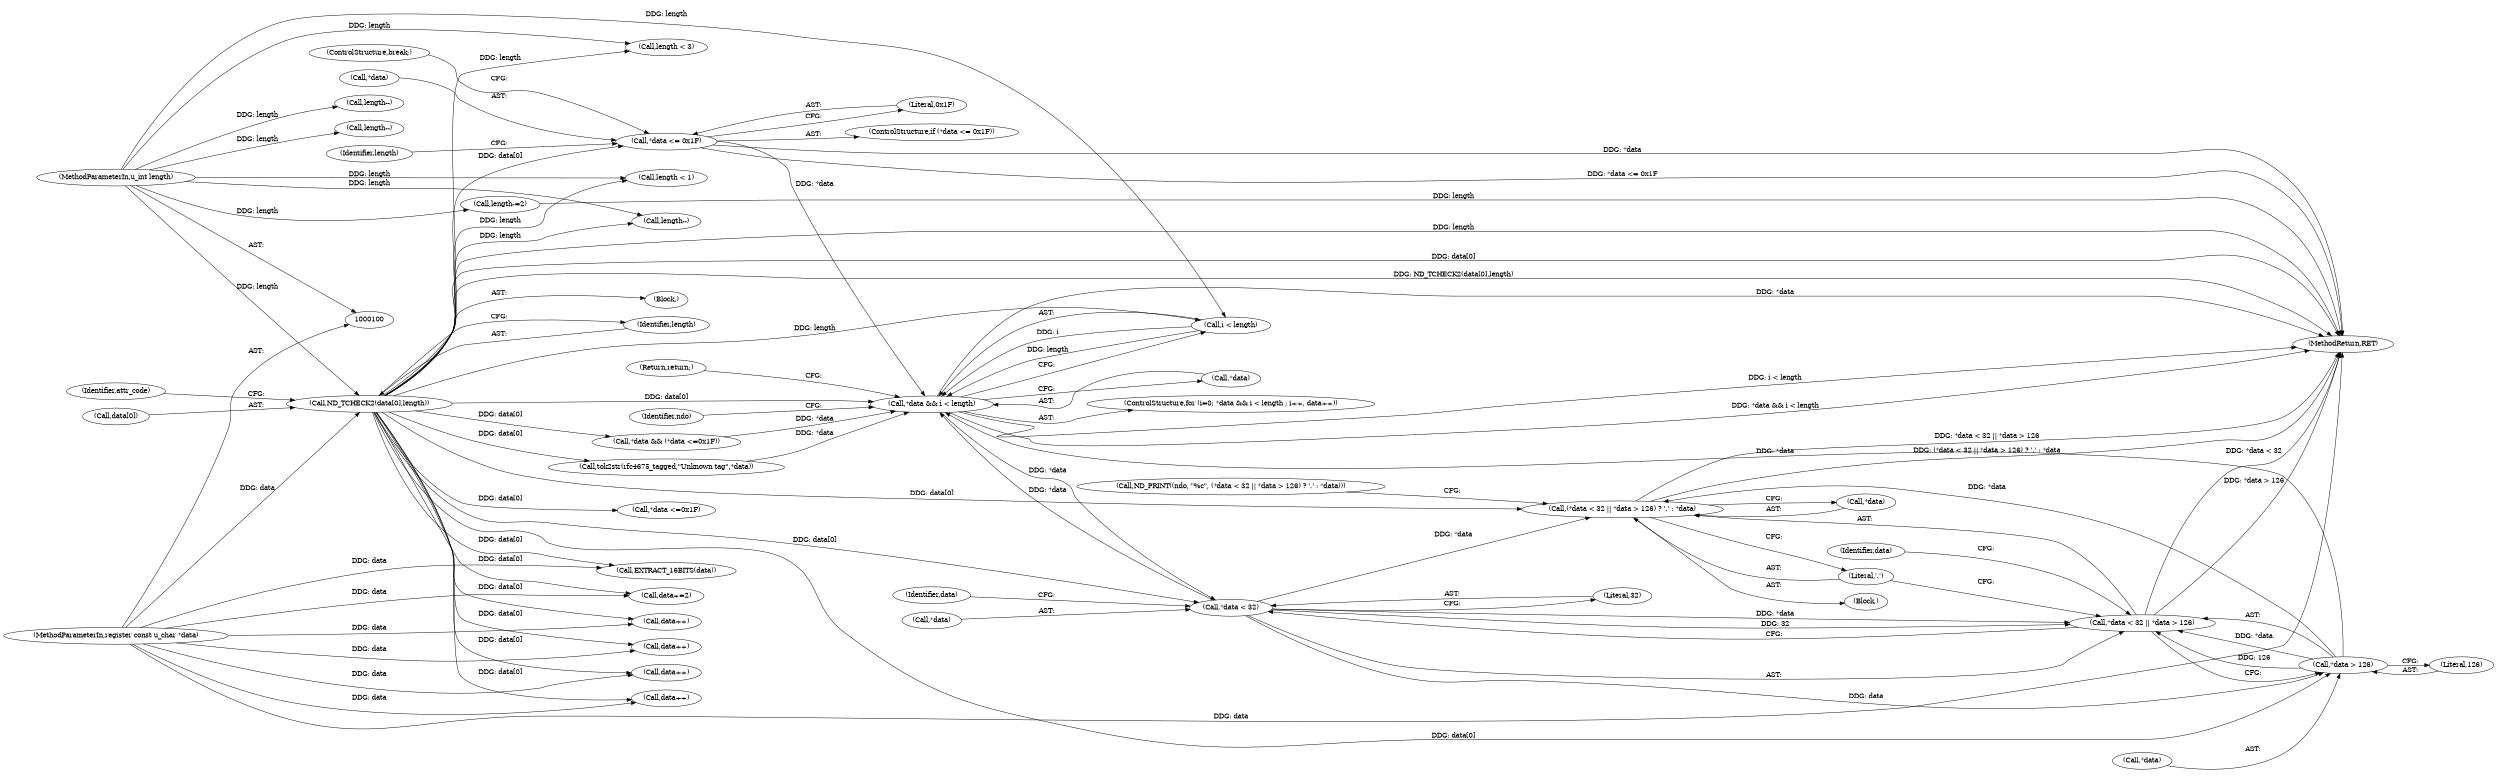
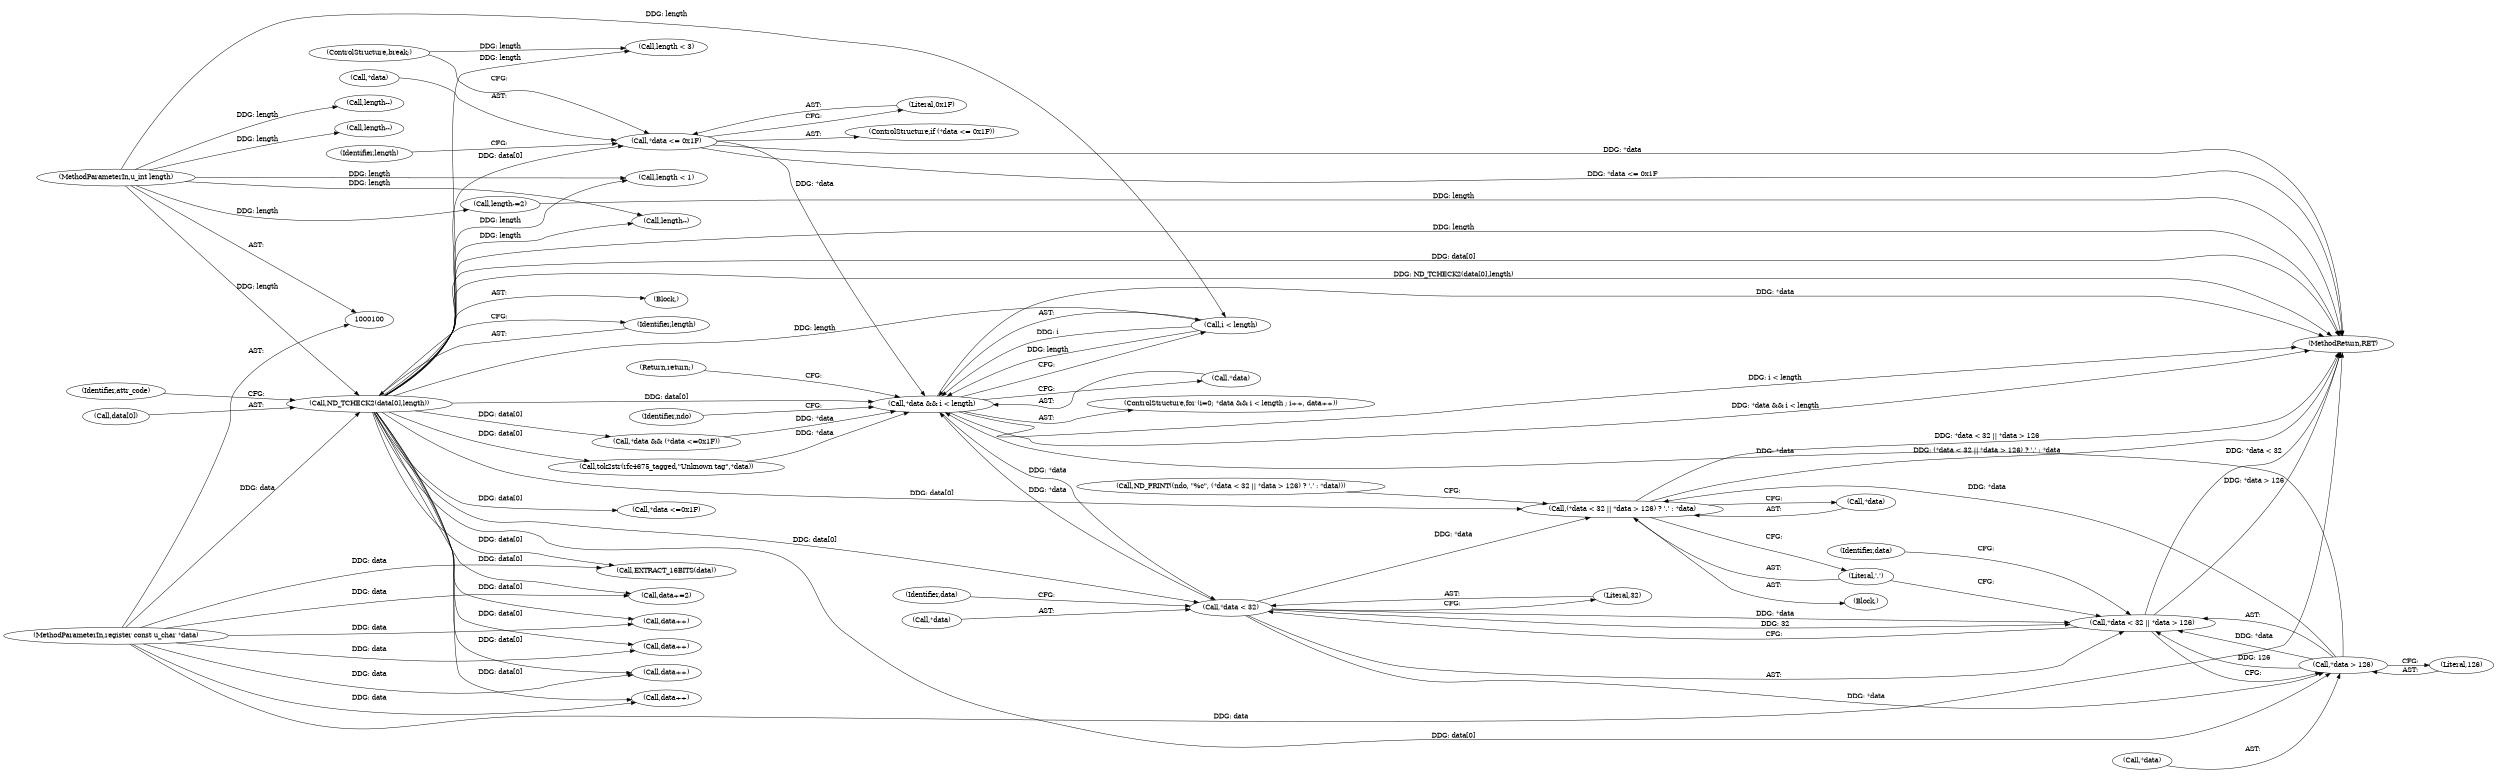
  digraph {
    rankdir=LR
    n1 [label="(Call,*data <= 0x1F)"]
    n2 [label="(Call,*data && i < length)"]
    n3 [label="(ControlStructure,if (*data <= 0x1F))"]
    n4 [label="(MethodReturn,RET)"]
    n5 [label="(Literal,0x1F)"]
    n6 [label="(Call,*data < 32)"]
    n7 [label="(Call,i < length)"]
    n8 [label="(Call,*data)"]
    n9 [label="(ControlStructure,for (i=0; *data && i < length ; i++, data++))"]
    n10 [label="(Call,ND_TCHECK2(data[0],length))"]
    n11 [label="(Call,(*data < 32 || *data > 126) ? '.' : *data)"]
    n12 [label="(Call,*data > 126)"]
    n13 [label="(Call,EXTRACT_16BITS(data))"]
    n14 [label="(Call,length < 1)"]
    n15 [label="(Call,data++)"]
    n16 [label="(Call,*data <=0x1F)"]
    n17 [label="(Block,)"]
    n18 [label="(Call,data++)"]
    n19 [label="(Call,*data && (*data <=0x1F))"]
    n20 [label="(Call,data++)"]
    n21 [label="(Identifier,length)"]
    n22 [label="(Call,data+=2)"]
    n23 [label="(Call,length < 3)"]
    n24 [label="(Call,length--)"]
    n25 [label="(Call,tok2str(rfc4675_tagged,\"Unknown tag\",*data))"]
    n26 [label="(Call,data++)"]
    n27 [label="(Call,*data < 32 || *data > 126)"]
    n28 [label="(Literal,32)"]
    n29 [label="(Block,)"]
    n30 [label="(Literal,'.')"]
    n31 [label="(Call,*data)"]
    n32 [label="(Literal,126)"]
    n33 [label="(MethodParameterIn,register const u_char *data)"]
    1000100
    n35 [label="(MethodParameterIn,u_int length)"]
    n36 [label="(Call,length-=2)"]
    n37 [label="(Call,length--)"]
    n38 [label="(Call,length--)"]
    n39 [label="(Identifier,attr_code)"]
    n40 [label="(Identifier,length)"]
    n41 [label="(ControlStructure,break;)"]
    n42 [label="(Identifier,data)"]
    n43 [label="(Call,*data)"]
    n44 [label="(Return,return;)"]
    n45 [label="(Call,ND_PRINT((ndo, \"%c\", (*data < 32 || *data > 126) ? '.' : *data)))"]
    n46 [label="(Call,*data)"]
    n47 [label="(Call,*data)"]
    n48 [label="(Call,data[0])"]
    n49 [label="(Identifier,ndo)"]
    n50 [label="(Identifier,data)"]
    n1 -> n2 [label="DDG: *data"]
    n1 -> n3 [label="AST: "]
    n1 -> n4 [label="DDG: *data <= 0x1F"]
    n1 -> n4 [label="DDG: *data"]
    n1 -> n5 [label="CFG: "]
    n2 -> n4 [label="DDG: i < length"]
    n2 -> n4 [label="DDG: *data && i < length"]
    n2 -> n4 [label="DDG: *data"]
    n2 -> n6 [label="DDG: *data"]
    n2 -> n7 [label="CFG: "]
    n2 -> n8 [label="CFG: "]
    n2 -> n9 [label="AST: "]
    n5 -> n1 [label="AST: "]
    n6 -> n2 [label="DDG: *data"]
    n6 -> n11 [label="DDG: *data"]
-   n6 -> n12 [label="DDG: data"]
+   n6 -> n12 [label="DDG: *data"]
    n6 -> n27 [label="AST: "]
    n6 -> n27 [label="DDG: *data"]
    n6 -> n27 [label="DDG: 32"]
    n6 -> n28 [label="CFG: "]
    n7 -> n2 [label="AST: "]
    n7 -> n2 [label="DDG: i"]
    n7 -> n2 [label="DDG: length"]
    n8 -> n2 [label="AST: "]
    n10 -> n1 [label="DDG: data[0]"]
    n10 -> n2 [label="DDG: data[0]"]
    n10 -> n4 [label="DDG: data[0]"]
    n10 -> n4 [label="DDG: ND_TCHECK2(data[0],length)"]
    n10 -> n4 [label="DDG: length"]
    n10 -> n6 [label="DDG: data[0]"]
    n10 -> n7 [label="DDG: length"]
    n10 -> n11 [label="DDG: data[0]"]
    n10 -> n12 [label="DDG: data[0]"]
    n10 -> n13 [label="DDG: data[0]"]
    n10 -> n14 [label="DDG: length"]
    n10 -> n15 [label="DDG: data[0]"]
    n10 -> n16 [label="DDG: data[0]"]
    n10 -> n17 [label="AST: "]
    n10 -> n18 [label="DDG: data[0]"]
    n10 -> n19 [label="DDG: data[0]"]
    n10 -> n20 [label="DDG: data[0]"]
    n10 -> n21 [label="CFG: "]
    n10 -> n22 [label="DDG: data[0]"]
    n10 -> n23 [label="DDG: length"]
    n10 -> n24 [label="DDG: length"]
    n10 -> n25 [label="DDG: data[0]"]
    n10 -> n26 [label="DDG: data[0]"]
    n11 -> n4 [label="DDG: *data < 32 || *data > 126"]
    n11 -> n4 [label="DDG: (*data < 32 || *data > 126) ? '.' : *data"]
    n11 -> n29 [label="AST: "]
    n11 -> n30 [label="CFG: "]
    n11 -> n31 [label="CFG: "]
    n12 -> n2 [label="DDG: *data"]
    n12 -> n11 [label="DDG: *data"]
    n12 -> n27 [label="AST: "]
    n12 -> n27 [label="DDG: *data"]
    n12 -> n27 [label="DDG: 126"]
    n12 -> n32 [label="CFG: "]
    n19 -> n2 [label="DDG: *data"]
    n21 -> n10 [label="AST: "]
    n25 -> n2 [label="DDG: *data"]
    n27 -> n4 [label="DDG: *data < 32"]
    n27 -> n4 [label="DDG: *data > 126"]
    n27 -> n6 [label="CFG: "]
-   n27 -> n11 [label="AST: "]
    n27 -> n12 [label="CFG: "]
    n28 -> n6 [label="AST: "]
    n30 -> n11 [label="AST: "]
    n30 -> n27 [label="CFG: "]
    n31 -> n11 [label="AST: "]
    n32 -> n12 [label="AST: "]
    n33 -> n4 [label="DDG: data"]
    n33 -> n10 [label="DDG: data"]
    n33 -> n13 [label="DDG: data"]
    n33 -> n15 [label="DDG: data"]
    n33 -> n18 [label="DDG: data"]
    n33 -> n20 [label="DDG: data"]
    n33 -> n22 [label="DDG: data"]
    n33 -> n26 [label="DDG: data"]
    n33 -> 1000100 [label="AST: "]
    n35 -> n7 [label="DDG: length"]
    n35 -> n10 [label="DDG: length"]
    n35 -> n14 [label="DDG: length"]
-   n35 -> n23 [label="DDG: length"]
+   n41 -> n23 [label="DDG: length"]
    n35 -> n24 [label="DDG: length"]
    n35 -> 1000100 [label="AST: "]
    n35 -> n36 [label="DDG: length"]
    n35 -> n37 [label="DDG: length"]
    n35 -> n38 [label="DDG: length"]
    n36 -> n4 [label="DDG: length"]
    n39 -> n10 [label="CFG: "]
    n40 -> n1 [label="CFG: "]
    n41 -> n1 [label="CFG: "]
    n42 -> n27 [label="CFG: "]
    n43 -> n1 [label="AST: "]
    n44 -> n2 [label="CFG: "]
    n45 -> n11 [label="CFG: "]
    n46 -> n12 [label="AST: "]
    n47 -> n6 [label="AST: "]
    n48 -> n10 [label="AST: "]
    n49 -> n2 [label="CFG: "]
    n50 -> n6 [label="CFG: "]
  }
